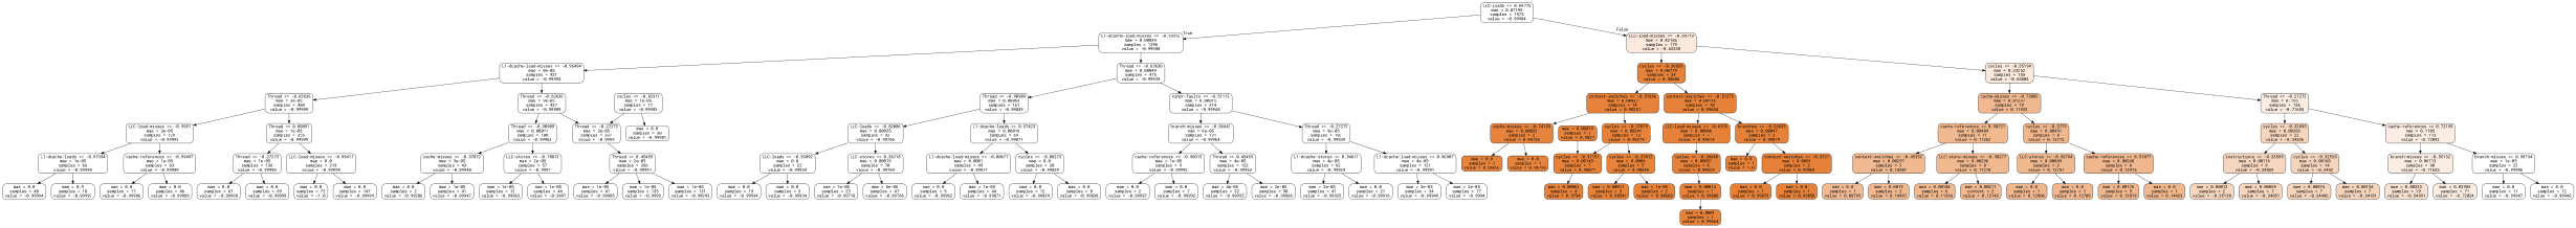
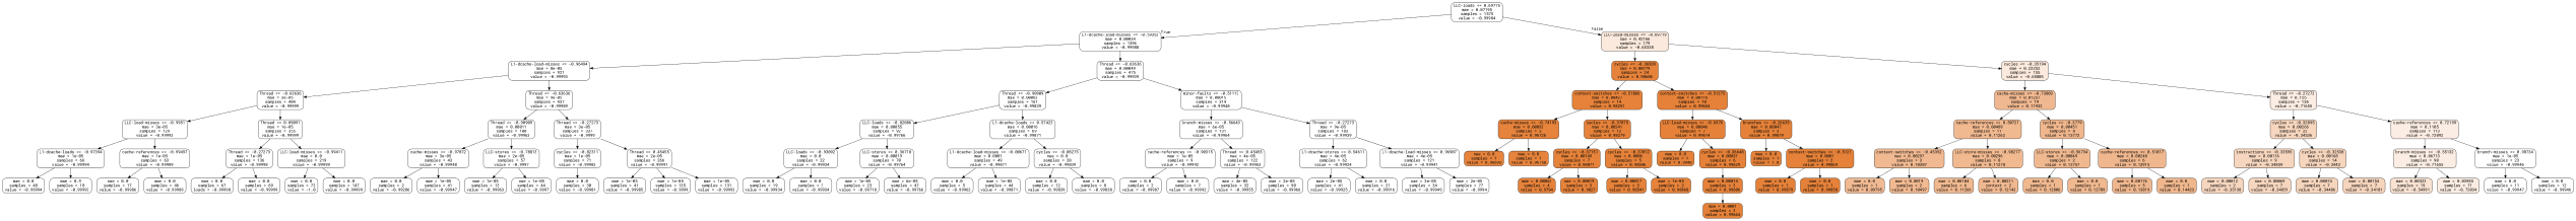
  digraph {
    fontname="Roboto Mono"
    node [color=black fillcolor="#e5813900" fontname="Roboto Mono" shape=box style="filled, rounded"]
    edge [fontname="Roboto Mono"]
    n1 [label="LLC-loads <= 0.69775\nmae = 0.07195\nsamples = 1575\nvalue = -0.99984"]
    n2 [label="L1-dcache-load-misses <= -0.59353\nmae = 0.00034\nsamples = 1396\nvalue = -0.99988"]
    n3 [fillcolor="#e581392c" label="LLC-load-misses <= -0.69719\nmae = 0.42166\nsamples = 179\nvalue = -0.65338"]
    n4 [label="L1-dcache-load-misses <= -0.96494\nmae = 8e-05\nsamples = 921\nvalue = -0.99993"]
    n5 [label="Thread <= -0.63636\nmae = 0.00049\nsamples = 475\nvalue = -0.99939"]
    n6 [fillcolor="#e58139fd" label="cycles <= -0.36839\nmae = 0.00779\nsamples = 24\nvalue = 0.98606"]
    n7 [fillcolor="#e581392c" label="cycles <= -0.35194\nmae = 0.23252\nsamples = 155\nvalue = -0.65805"]
    n8 [label="Thread <= -0.63636\nmae = 3e-05\nsamples = 484\nvalue = -0.99999"]
    n9 [label="Thread <= -0.63636\nmae = 9e-05\nsamples = 437\nvalue = -0.99989"]
    n10 [label="Thread <= -0.90909\nmae = 0.00063\nsamples = 161\nvalue = -0.99839"]
    n11 [label="minor-faults <= -0.51113\nmae = 0.00015\nsamples = 314\nvalue = -0.99948"]
    n12 [label="LLC-load-misses <= -0.9951\nmae = 3e-05\nsamples = 129\nvalue = -0.99993"]
    n13 [label="Thread <= 0.09091\nmae = 1e-05\nsamples = 355\nvalue = -0.99999"]
    n14 [label="Thread <= -0.90909\nmae = 0.00011\nsamples = 100\nvalue = -0.99963"]
    n15 [label="Thread <= -0.27273\nmae = 3e-05\nsamples = 337\nvalue = -0.9999"]
    n16 [label="L1-dcache-loads <= -0.97394\nmae = 1e-05\nsamples = 66\nvalue = -0.99994"]
    n17 [label="cache-references <= -0.99497\nmae = 1e-05\nsamples = 63\nvalue = -0.99989"]
    n18 [label="Thread <= -0.27273\nmae = 1e-05\nsamples = 136\nvalue = -0.99998"]
    n19 [label="LLC-load-misses <= -0.99411\nmae = 0.0\nsamples = 219\nvalue = -0.99999"]
    n20 [label="mae = 0.0\nsamples = 48\nvalue = -0.99994"]
    n21 [label="mae = 0.9\nsamples = 18\nvalue = -0.99993"]
    n22 [label="mae = 0.0\nsamples = 17\nvalue = -0.99986"]
    n23 [label="mae = 0.0\nsamples = 46\nvalue = -0.99989"]
-   n24 [label="mae = 0.0\nsamples = 67\nvalue = -0.99998"]
+   n24 [label="mae = 0.0\nsamples = 67\nloads = -0.99998"]
    n25 [label="mae = 0.0\nsamples = 69\nvalue = -0.99999"]
    n26 [label="mae = 0.0\nsamples = 72\nvalue = -1.0"]
    n27 [label="mae = 0.0\nsamples = 147\nvalue = -0.99999"]
    n28 [label="cache-misses <= -0.97872\nmae = 3e-05\nsamples = 43\nvalue = -0.99948"]
    n29 [label="LLC-stores <= -0.78813\nmae = 2e-05\nsamples = 57\nvalue = -0.9997"]
    n30 [label="cycles <= -0.82311\nmae = 1e-05\nsamples = 71\nvalue = -0.99983"]
    n31 [label="Thread <= 0.45455\nmae = 2e-05\nsamples = 266\nvalue = -0.99991"]
    n32 [label="mae = 0.0\nsamples = 2\nvalue = -0.99286"]
    n33 [label="mae = 1e-05\nsamples = 41\nvalue = -0.99947"]
    n34 [label="mae = 1e-05\nsamples = 13\nvalue = -0.99963"]
    n35 [label="mae = 1e-05\nsamples = 44\nvalue = -0.9997"]
    n36 [label="mae = 0.0\nsamples = 30\nvalue = -0.99981"]
    n37 [label="mae = 1e-05\nsamples = 41\nvalue = -0.99985"]
    n38 [label="mae = 1e-05\nsamples = 135\nvalue = -0.9999"]
    n39 [label="mae = 1e-05\nsamples = 131\nvalue = -0.99993"]
    n40 [label="LLC-loads <= -0.82086\nmae = 0.00055\nsamples = 92\nvalue = -0.99766"]
    n41 [label="L1-dcache-loads <= 0.57423\nmae = 0.00016\nsamples = 69\nvalue = -0.99871"]
    n42 [label="branch-misses <= -0.56643\nmae = 6e-05\nsamples = 131\nvalue = -0.99964"]
    n43 [label="Thread <= -0.27273\nmae = 9e-05\nsamples = 183\nvalue = -0.99939"]
    n44 [label="LLC-loads <= -0.93092\nmae = 0.0\nsamples = 22\nvalue = -0.99934"]
    n45 [label="LLC-stores <= 0.36718\nmae = 0.00019\nsamples = 70\nvalue = -0.99764"]
    n46 [label="L1-dcache-load-misses <= -0.00671\nmae = 0.0001\nsamples = 49\nvalue = -0.99871"]
    n47 [label="cycles <= -0.08275\nmae = 0.0\nsamples = 20\nvalue = -0.99839"]
    n48 [label="mae = 0.0\nsamples = 19\nvalue = -0.99934"]
    n49 [label="mae = 0.0\nsamples = 3\nvalue = -0.99934"]
    n50 [label="mae = 1e-05\nsamples = 23\nvalue = -0.99718"]
    n51 [label="mae = 6e-05\nsamples = 47\nvalue = -0.99766"]
    n52 [label="mae = 0.0\nsamples = 5\nvalue = -0.99962"]
    n53 [label="mae = 1e-05\nsamples = 44\nvalue = -0.99871"]
    n54 [label="mae = 0.0\nsamples = 12\nvalue = -0.99839"]
    n55 [label="mae = 0.0\nsamples = 8\nvalue = -0.99838"]
    n56 [label="cache-references <= -0.90315\nmae = 1e-05\nsamples = 9\nvalue = -0.99992"]
    n57 [label="Thread <= 0.45455\nmae = 4e-05\nsamples = 122\nvalue = -0.99963"]
    n58 [label="L1-dcache-stores <= 0.54611\nmae = 4e-05\nsamples = 62\nvalue = -0.99924"]
    n59 [label="L1-dcache-load-misses <= 0.96907\nmae = 4e-05\nsamples = 121\nvalue = -0.99941"]
    n60 [label="mae = 0.0\nsamples = 2\nvalue = -0.99987"]
    n61 [label="mae = 0.0\nsamples = 7\nvalue = -0.99992"]
    n62 [label="mae = 4e-05\nsamples = 32\nvalue = -0.99955"]
    n63 [label="mae = 2e-05\nsamples = 90\nvalue = -0.99966"]
    n64 [label="mae = 2e-05\nsamples = 41\nvalue = -0.99925"]
    n65 [label="mae = 0.0\nsamples = 21\nvalue = -0.99916"]
    n66 [label="mae = 3e-05\nsamples = 34\nvalue = -0.99949"]
    n67 [label="mae = 2e-05\nsamples = 77\nvalue = -0.9994"]
    n68 [fillcolor="#e58139fd" label="context-switches <= -0.51866\nmae = 0.00427\nsamples = 14\nvalue = 0.98251"]
    n69 [fillcolor="#e58139ff" label="context-switches <= -0.51275\nmae = 0.00116\nsamples = 10\nvalue = 0.99654"]
    n70 [fillcolor="#e581398f" label="cache-misses <= -0.73803\nmae = 0.01237\nsamples = 19\nvalue = 0.11932"]
    n71 [fillcolor="#e5813924" label="Thread <= -0.27273\nmae = 0.155\nsamples = 136\nvalue = -0.71655"]
    n72 [fillcolor="#e58139fb" label="cache-misses <= -0.74193\nmae = 0.00033\nsamples = 2\nvalue = 0.96726"]
    n73 [fillcolor="#e58139fd" label="cycles <= -0.37075\nmae = 0.00241\nsamples = 12\nvalue = 0.98279"]
    n74 [fillcolor="#e58139ff" label="LLC-load-misses <= -0.6976\nmae = 0.00046\nsamples = 7\nvalue = 0.99614"]
    n75 [fillcolor="#e58139ff" label="branches <= -0.26635\nmae = 0.00047\nsamples = 3\nvalue = 0.99879"]
    n76 [fillcolor="#e58139fb" label="mae = 0.0\nsamples = 1\nvalue = 0.96693"]
    n77 [fillcolor="#e58139fb" label="mae = 0.0\nsamples = 1\nvalue = 0.96758"]
    n78 [fillcolor="#e58139fd" label="cycles <= -0.37151\nmae = 0.00149\nsamples = 7\nvalue = 0.98071"]
    n79 [fillcolor="#e58139fd" label="cycles <= -0.37012\nmae = 0.0006\nsamples = 5\nvalue = 0.98546"]
    n80 [fillcolor="#e58139fc" label="mae = 0.00063\nsamples = 4\nvalue = 0.9794"]
    n81 [fillcolor="#e58139fd" label="mae = 0.00019\nsamples = 3\nvalue = 0.9827"]
    n82 [fillcolor="#e58139fd" label="mae = 0.00017\nsamples = 3\nvalue = 0.98541"]
    n83 [fillcolor="#e58139fd" label="mae = 1e-05\nsamples = 2\nvalue = 0.98668"]
+   n84 [fillcolor="#e58139fe" label="mae = 0.0\nsamples = 1\nvalue = 0.9948"]
    n85 [fillcolor="#e58139ff" label="cycles <= -0.36648\nmae = 0.00031\nsamples = 6\nvalue = 0.99629"]
    n86 [fillcolor="#e58139ff" label="mae = 0.0\nsamples = 1\nvalue = 1.0"]
    n87 [fillcolor="#e58139ff" label="context-switches <= -0.5121\nmae = 0.0001\nsamples = 2\nvalue = 0.99869"]
    n88 [fillcolor="#e58139fe" label="mae = 0.00014\nsamples = 3\nvalue = 0.99606"]
    n89 [fillcolor="#e58139ff" label="mae = 0.0001\nsamples = 3\nvalue = 0.99664"]
    n90 [fillcolor="#e58139ff" label="mae = 0.0\nsamples = 1\nvalue = 0.99879"]
    n91 [fillcolor="#e58139ff" label="mae = 0.0\nsamples = 1\nvalue = 0.99858"]
    n92 [fillcolor="#e581398e" label="cache-references <= 0.50721\nmae = 0.00489\nsamples = 11\nvalue = 0.11262"]
    n93 [fillcolor="#e5813991" label="cycles <= -0.3779\nmae = 0.00451\nsamples = 8\nvalue = 0.13772"]
    n94 [fillcolor="#e5813953" label="cycles <= -0.32895\nmae = 0.00266\nsamples = 23\nvalue = -0.34536"]
    n95 [fillcolor="#e5813924" label="cache-references <= 0.72199\nmae = 0.1105\nsamples = 113\nvalue = -0.72092"]
    n96 [fillcolor="#e581398d" label="context-switches <= -0.45352\nmae = 0.00297\nsamples = 3\nvalue = 0.10307"]
    n97 [fillcolor="#e581398e" label="LLC-store-misses <= -0.98277\nmae = 0.00296\nsamples = 8\nvalue = 0.11278"]
    n98 [fillcolor="#e5813990" label="LLC-stores <= -0.56734\nmae = 0.00049\nsamples = 2\nvalue = 0.12757"]
    n99 [fillcolor="#e5813991" label="cache-references <= 0.51077\nmae = 0.00248\nsamples = 6\nvalue = 0.13915"]
    n100 [fillcolor="#e581398c" label="mae = 0.0\nsamples = 1\nvalue = 0.09795"]
    n101 [fillcolor="#e581398d" label="mae = 0.0019\nsamples = 2\nvalue = 0.10497"]
    n102 [fillcolor="#e581398e" label="mae = 0.00104\nsamples = 6\nvalue = 0.11266"]
    n103 [fillcolor="#e581398f" label="mae = 0.00211\ncontext = 2\nvalue = 0.12143"]
    n104 [fillcolor="#e5813990" label="mae = 0.0\nsamples = 1\nvalue = 0.12806"]
    n105 [fillcolor="#e5813990" label="mae = 0.0\nsamples = 1\nvalue = 0.12709"]
    n106 [fillcolor="#e5813991" label="mae = 0.00176\nsamples = 5\nvalue = 0.13819"]
    n107 [fillcolor="#e5813992" label="mae = 0.0\nsamples = 1\nvalue = 0.14423"]
    n108 [fillcolor="#e5813953" label="instructions <= -0.33595\nmae = 0.00116\nsamples = 9\nvalue = -0.34859"]
    n109 [fillcolor="#e5813954" label="cycles <= -0.32538\nmae = 0.00168\nsamples = 14\nvalue = -0.3442"]
    n110 [fillcolor="#e5813924" label="branch-misses <= -0.55132\nmae = 0.06713\nsamples = 90\nvalue = -0.71655"]
    n111 [label="branch-misses <= 0.98734\nmae = 1e-05\nsamples = 23\nvalue = -0.99946"]
    n112 [fillcolor="#e5813953" label="mae = 0.00012\nsamples = 2\nvalue = -0.35138"]
    n113 [fillcolor="#e5813953" label="mae = 0.00069\nsamples = 7\nvalue = -0.34851"]
    n114 [fillcolor="#e5813954" label="mae = 0.00074\nsamples = 7\nvalue = -0.34486"]
    n115 [fillcolor="#e5813954" label="mae = 0.00154\nsamples = 7\nvalue = -0.34181"]
    n116 [fillcolor="#e5813939" label="mae = 0.00323\nsamples = 19\nvalue = -0.54991"]
    n117 [fillcolor="#e5813924" label="mae = 0.03985\nsamples = 71\nvalue = -0.72034"]
    n118 [label="mae = 0.0\nsamples = 11\nvalue = -0.99947"]
    n119 [label="mae = 0.0\nsamples = 12\nvalue = -0.99946"]
    n1 -> n2 [headlabel=True labelangle=45 labeldistance=2.5]
    n1 -> n3 [headlabel=False labelangle=-45 labeldistance=2.5]
    n2 -> n4
    n2 -> n5
    n3 -> n6
    n3 -> n7
    n4 -> n8
    n4 -> n9
    n5 -> n10
    n5 -> n11
    n6 -> n68
    n6 -> n69
    n7 -> n70
    n7 -> n71
    n8 -> n12
    n8 -> n13
    n9 -> n14
    n9 -> n15
    n10 -> n40
    n10 -> n41
    n11 -> n42
    n11 -> n43
    n12 -> n16
    n12 -> n17
    n13 -> n18
    n13 -> n19
    n14 -> n28
    n14 -> n29
-   n30 -> n15
+   n15 -> n30
    n15 -> n31
    n16 -> n20
    n16 -> n21
    n17 -> n22
    n17 -> n23
    n18 -> n24
    n18 -> n25
    n19 -> n26
    n19 -> n27
    n28 -> n32
    n28 -> n33
    n29 -> n34
    n29 -> n35
    n30 -> n36
    n31 -> n37
    n31 -> n38
    n31 -> n39
    n40 -> n44
    n40 -> n45
    n41 -> n46
    n41 -> n47
    n42 -> n56
    n42 -> n57
    n43 -> n58
    n43 -> n59
    n44 -> n48
    n44 -> n49
    n45 -> n50
    n45 -> n51
    n46 -> n52
    n46 -> n53
    n47 -> n54
    n47 -> n55
    n56 -> n60
    n56 -> n61
    n57 -> n62
    n57 -> n63
    n58 -> n64
    n58 -> n65
    n59 -> n66
    n59 -> n67
    n68 -> n72
    n68 -> n73
    n69 -> n74
    n69 -> n75
    n70 -> n92
    n70 -> n93
    n71 -> n94
    n71 -> n95
    n72 -> n76
    n72 -> n77
    n73 -> n78
    n73 -> n79
+   n74 -> n84
    n74 -> n85
    n75 -> n86
    n75 -> n87
    n78 -> n80
-   n81 -> n78
+   n78 -> n81
    n79 -> n82
    n79 -> n83
    n85 -> n88
    n87 -> n90
    n87 -> n91
    n88 -> n89
    n92 -> n96
    n92 -> n97
    n93 -> n98
    n93 -> n99
    n94 -> n108
    n94 -> n109
    n95 -> n110
    n95 -> n111
    n96 -> n100
    n96 -> n101
    n97 -> n102
    n97 -> n103
    n98 -> n104
    n98 -> n105
    n99 -> n106
    n99 -> n107
    n108 -> n112
    n108 -> n113
    n109 -> n114
    n109 -> n115
    n110 -> n116
    n110 -> n117
    n111 -> n118
    n111 -> n119
  }
